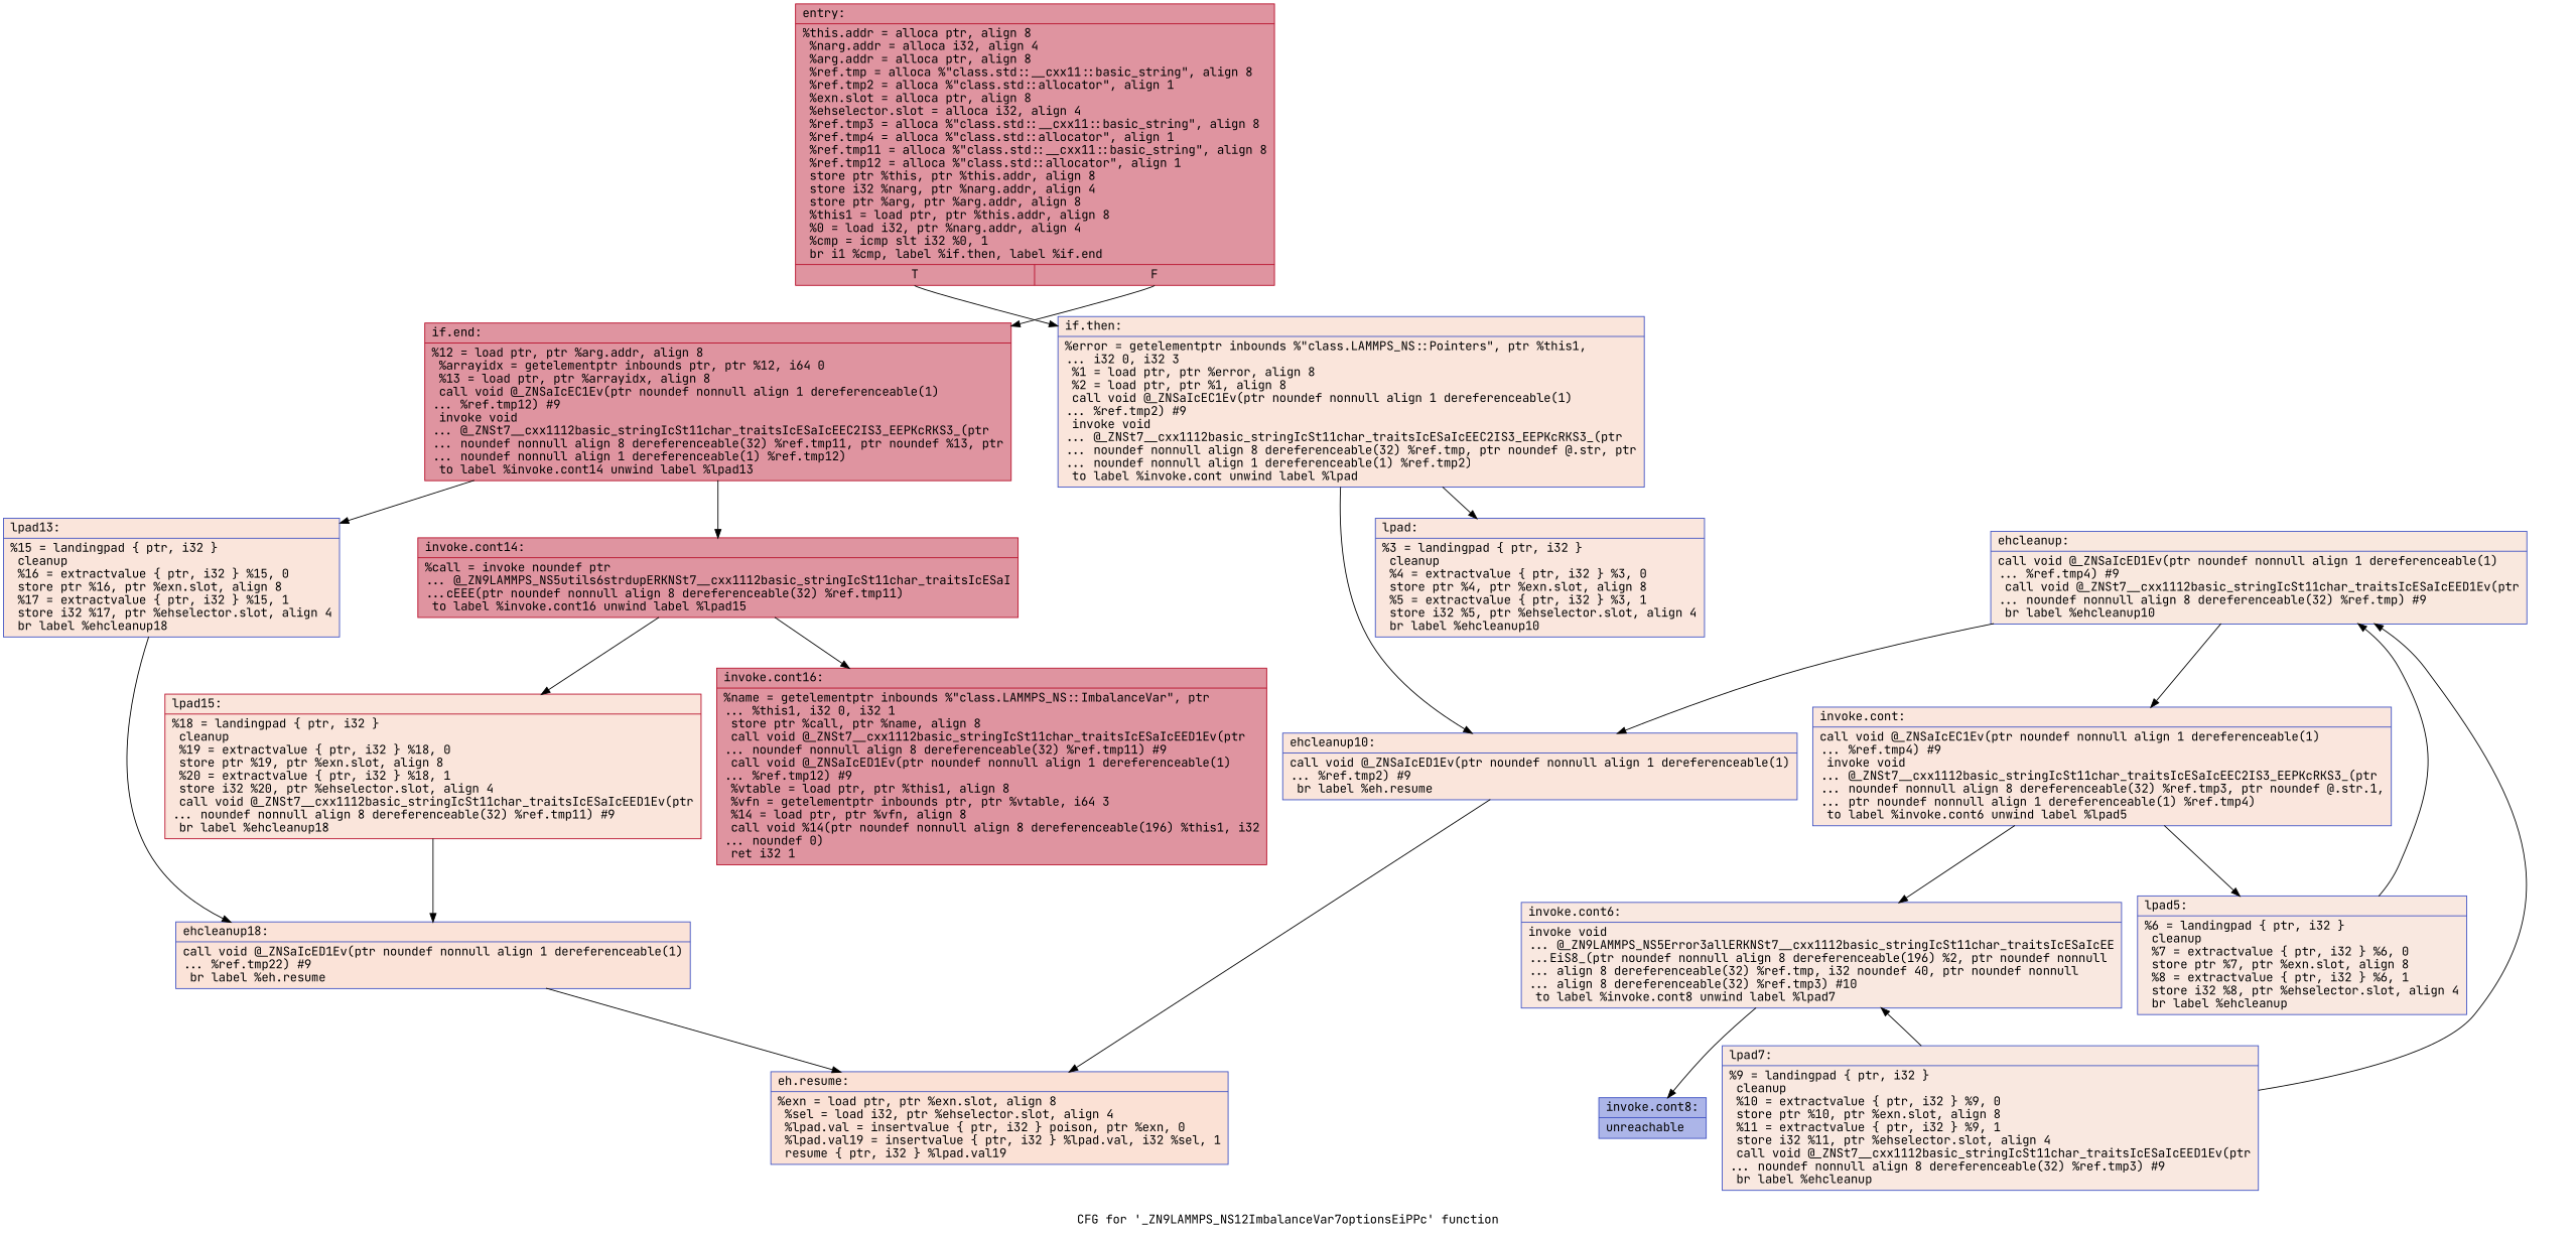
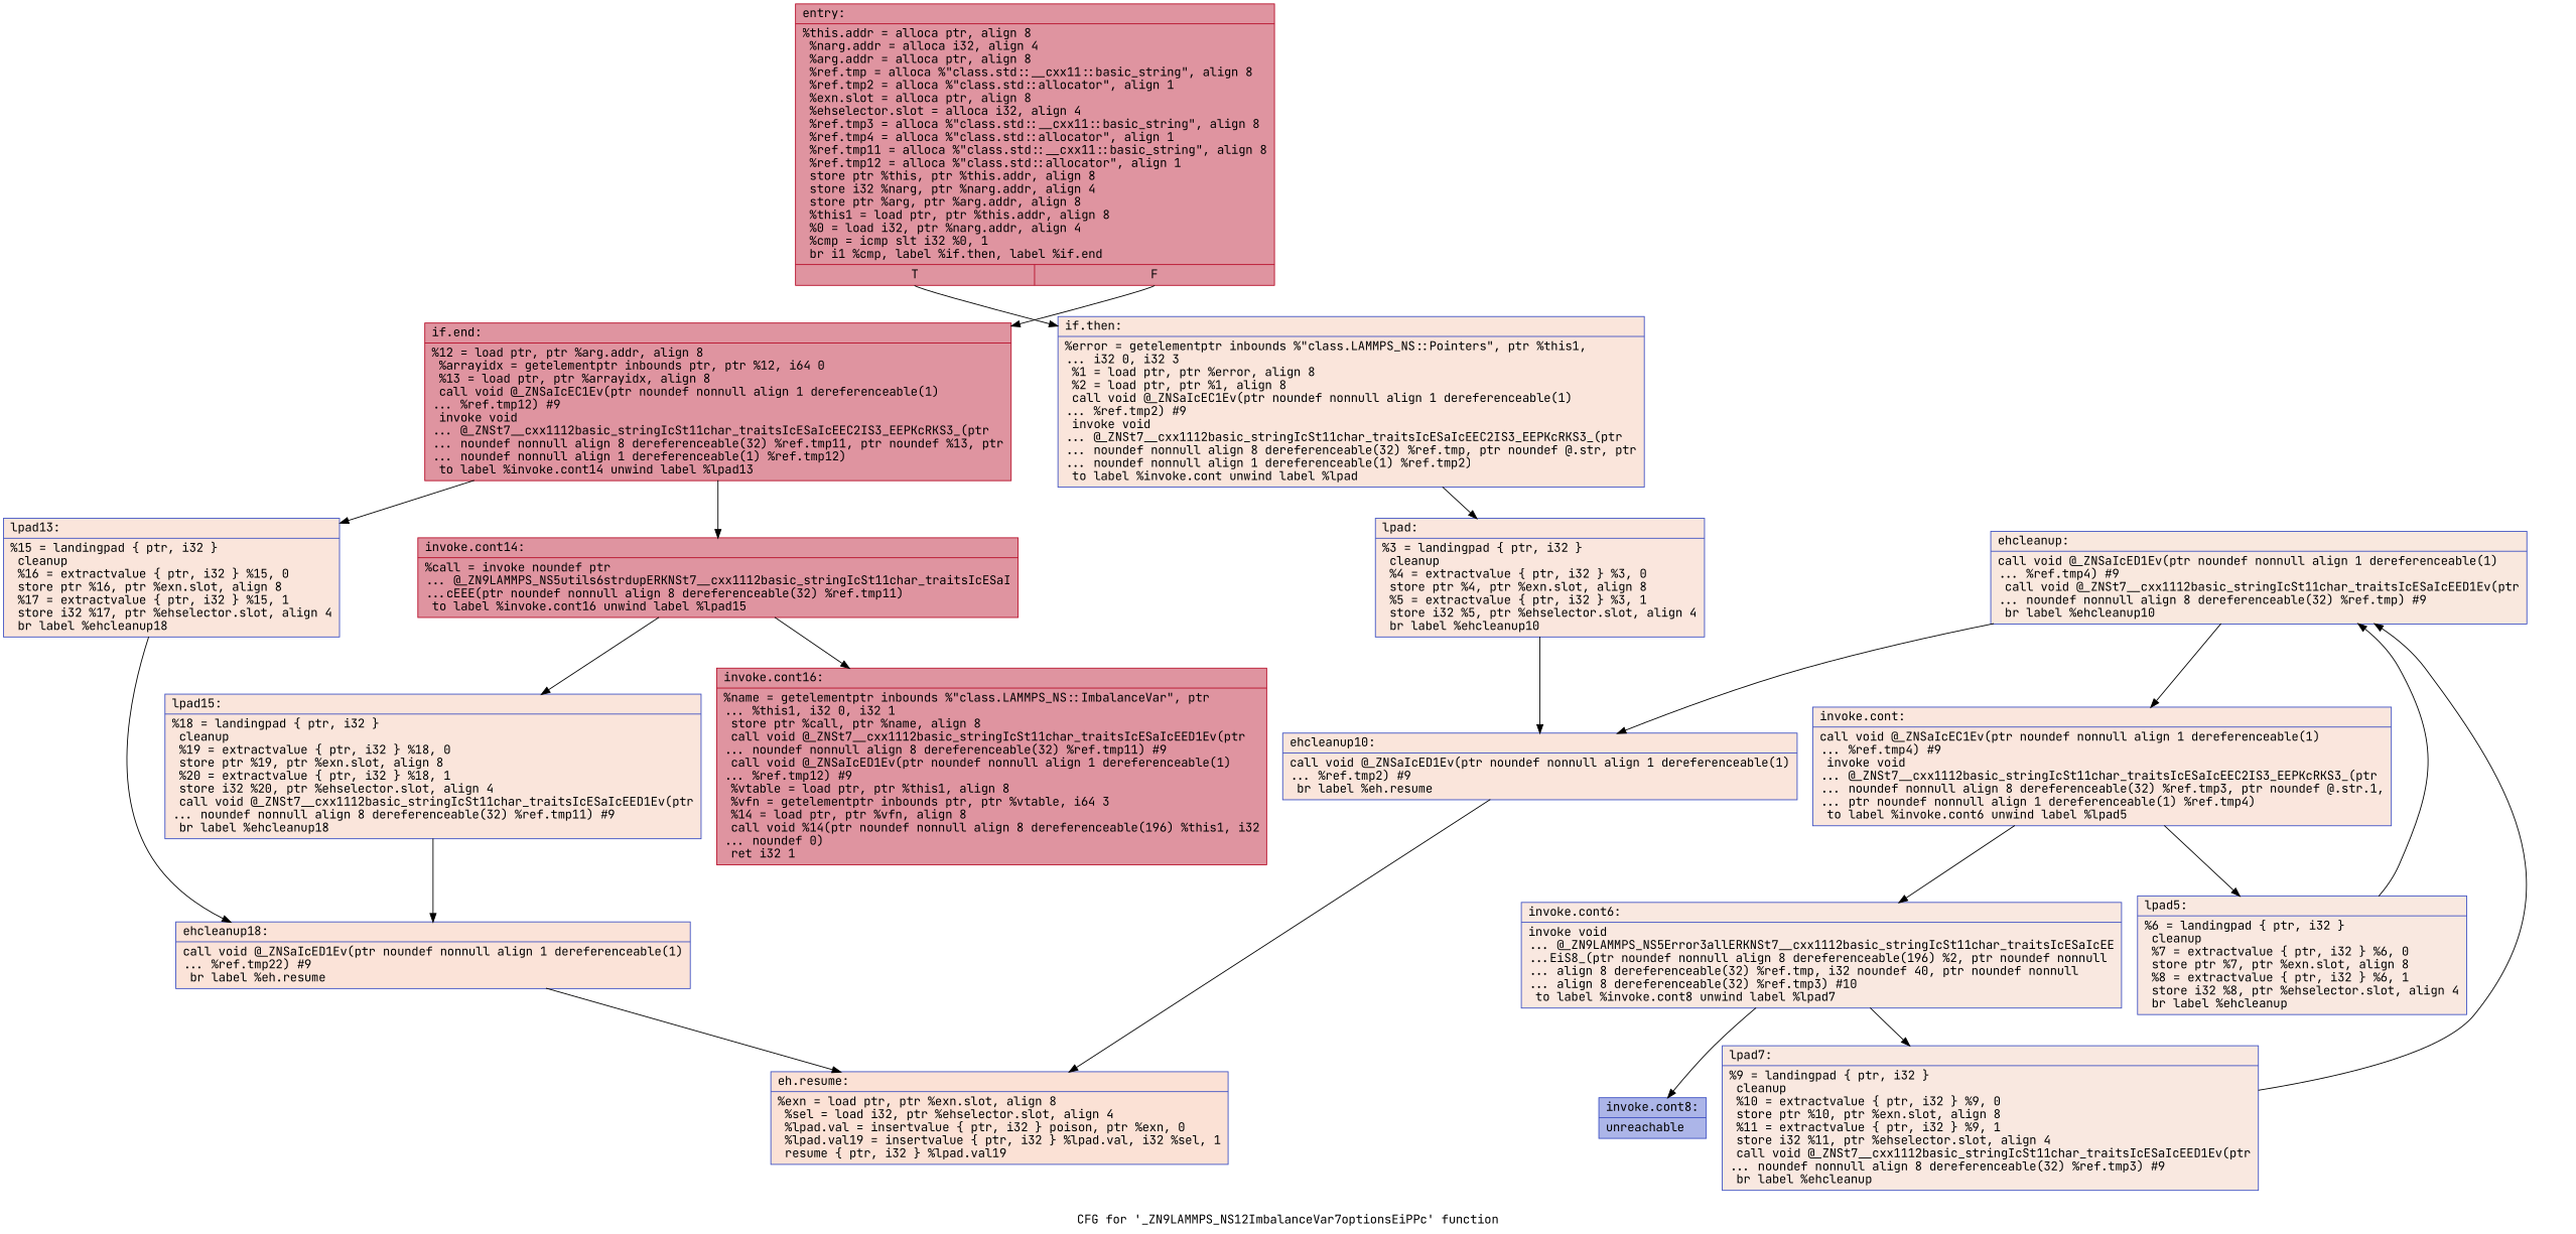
  digraph {
    fontname="JetBrains Mono"
    label="CFG for '_ZN9LAMMPS_NS12ImbalanceVar7optionsEiPPc' function"
    node [color="#3d50c3ff" fillcolor="#b70d2870" fontname="JetBrains Mono" shape=record style=filled]
    edge [fontname="JetBrains Mono"]
    n1 [color="#b70d28ff" label="{entry:\l|  %this.addr = alloca ptr, align 8\l  %narg.addr = alloca i32, align 4\l  %arg.addr = alloca ptr, align 8\l  %ref.tmp = alloca %\"class.std::__cxx11::basic_string\", align 8\l  %ref.tmp2 = alloca %\"class.std::allocator\", align 1\l  %exn.slot = alloca ptr, align 8\l  %ehselector.slot = alloca i32, align 4\l  %ref.tmp3 = alloca %\"class.std::__cxx11::basic_string\", align 8\l  %ref.tmp4 = alloca %\"class.std::allocator\", align 1\l  %ref.tmp11 = alloca %\"class.std::__cxx11::basic_string\", align 8\l  %ref.tmp12 = alloca %\"class.std::allocator\", align 1\l  store ptr %this, ptr %this.addr, align 8\l  store i32 %narg, ptr %narg.addr, align 4\l  store ptr %arg, ptr %arg.addr, align 8\l  %this1 = load ptr, ptr %this.addr, align 8\l  %0 = load i32, ptr %narg.addr, align 4\l  %cmp = icmp slt i32 %0, 1\l  br i1 %cmp, label %if.then, label %if.end\l|{<s0>T|<s1>F}}"]
    n2 [fillcolor="#f4c5ad70" label="{if.then:\l|  %error = getelementptr inbounds %\"class.LAMMPS_NS::Pointers\", ptr %this1,\l... i32 0, i32 3\l  %1 = load ptr, ptr %error, align 8\l  %2 = load ptr, ptr %1, align 8\l  call void @_ZNSaIcEC1Ev(ptr noundef nonnull align 1 dereferenceable(1)\l... %ref.tmp2) #9\l  invoke void\l... @_ZNSt7__cxx1112basic_stringIcSt11char_traitsIcESaIcEEC2IS3_EEPKcRKS3_(ptr\l... noundef nonnull align 8 dereferenceable(32) %ref.tmp, ptr noundef @.str, ptr\l... noundef nonnull align 1 dereferenceable(1) %ref.tmp2)\l          to label %invoke.cont unwind label %lpad\l}"]
    n3 [color="#b70d28ff" label="{if.end:\l|  %12 = load ptr, ptr %arg.addr, align 8\l  %arrayidx = getelementptr inbounds ptr, ptr %12, i64 0\l  %13 = load ptr, ptr %arrayidx, align 8\l  call void @_ZNSaIcEC1Ev(ptr noundef nonnull align 1 dereferenceable(1)\l... %ref.tmp12) #9\l  invoke void\l... @_ZNSt7__cxx1112basic_stringIcSt11char_traitsIcESaIcEEC2IS3_EEPKcRKS3_(ptr\l... noundef nonnull align 8 dereferenceable(32) %ref.tmp11, ptr noundef %13, ptr\l... noundef nonnull align 1 dereferenceable(1) %ref.tmp12)\l          to label %invoke.cont14 unwind label %lpad13\l}"]
    n4 [fillcolor="#f3c7b170" label="{lpad:\l|  %3 = landingpad \{ ptr, i32 \}\l          cleanup\l  %4 = extractvalue \{ ptr, i32 \} %3, 0\l  store ptr %4, ptr %exn.slot, align 8\l  %5 = extractvalue \{ ptr, i32 \} %3, 1\l  store i32 %5, ptr %ehselector.slot, align 4\l  br label %ehcleanup10\l}"]
    n5 [color="#b70d28ff" label="{invoke.cont14:\l|  %call = invoke noundef ptr\l... @_ZN9LAMMPS_NS5utils6strdupERKNSt7__cxx1112basic_stringIcSt11char_traitsIcESaI\l...cEEE(ptr noundef nonnull align 8 dereferenceable(32) %ref.tmp11)\l          to label %invoke.cont16 unwind label %lpad15\l}"]
    n6 [fillcolor="#f4c5ad70" label="{lpad13:\l|  %15 = landingpad \{ ptr, i32 \}\l          cleanup\l  %16 = extractvalue \{ ptr, i32 \} %15, 0\l  store ptr %16, ptr %exn.slot, align 8\l  %17 = extractvalue \{ ptr, i32 \} %15, 1\l  store i32 %17, ptr %ehselector.slot, align 4\l  br label %ehcleanup18\l}"]
    n7 [fillcolor="#f3c7b170" label="{invoke.cont:\l|  call void @_ZNSaIcEC1Ev(ptr noundef nonnull align 1 dereferenceable(1)\l... %ref.tmp4) #9\l  invoke void\l... @_ZNSt7__cxx1112basic_stringIcSt11char_traitsIcESaIcEEC2IS3_EEPKcRKS3_(ptr\l... noundef nonnull align 8 dereferenceable(32) %ref.tmp3, ptr noundef @.str.1,\l... ptr noundef nonnull align 1 dereferenceable(1) %ref.tmp4)\l          to label %invoke.cont6 unwind label %lpad5\l}"]
    n8 [fillcolor="#f1ccb870" label="{invoke.cont6:\l|  invoke void\l... @_ZN9LAMMPS_NS5Error3allERKNSt7__cxx1112basic_stringIcSt11char_traitsIcESaIcEE\l...EiS8_(ptr noundef nonnull align 8 dereferenceable(196) %2, ptr noundef nonnull\l... align 8 dereferenceable(32) %ref.tmp, i32 noundef 40, ptr noundef nonnull\l... align 8 dereferenceable(32) %ref.tmp3) #10\l          to label %invoke.cont8 unwind label %lpad7\l}"]
    n9 [fillcolor="#f1ccb870" label="{lpad5:\l|  %6 = landingpad \{ ptr, i32 \}\l          cleanup\l  %7 = extractvalue \{ ptr, i32 \} %6, 0\l  store ptr %7, ptr %exn.slot, align 8\l  %8 = extractvalue \{ ptr, i32 \} %6, 1\l  store i32 %8, ptr %ehselector.slot, align 4\l  br label %ehcleanup\l}"]
    n10 [fillcolor="#f4c5ad70" label="{ehcleanup10:\l|  call void @_ZNSaIcED1Ev(ptr noundef nonnull align 1 dereferenceable(1)\l... %ref.tmp2) #9\l  br label %eh.resume\l}"]
    n11 [color="#b70d28ff" label="{invoke.cont16:\l|  %name = getelementptr inbounds %\"class.LAMMPS_NS::ImbalanceVar\", ptr\l... %this1, i32 0, i32 1\l  store ptr %call, ptr %name, align 8\l  call void @_ZNSt7__cxx1112basic_stringIcSt11char_traitsIcESaIcEED1Ev(ptr\l... noundef nonnull align 8 dereferenceable(32) %ref.tmp11) #9\l  call void @_ZNSaIcED1Ev(ptr noundef nonnull align 1 dereferenceable(1)\l... %ref.tmp12) #9\l  %vtable = load ptr, ptr %this1, align 8\l  %vfn = getelementptr inbounds ptr, ptr %vtable, i64 3\l  %14 = load ptr, ptr %vfn, align 8\l  call void %14(ptr noundef nonnull align 8 dereferenceable(196) %this1, i32\l... noundef 0)\l  ret i32 1\l}"]
-   n12 [color="#b70d28ff" fillcolor="#f4c5ad70" label="{lpad15:\l|  %18 = landingpad \{ ptr, i32 \}\l          cleanup\l  %19 = extractvalue \{ ptr, i32 \} %18, 0\l  store ptr %19, ptr %exn.slot, align 8\l  %20 = extractvalue \{ ptr, i32 \} %18, 1\l  store i32 %20, ptr %ehselector.slot, align 4\l  call void @_ZNSt7__cxx1112basic_stringIcSt11char_traitsIcESaIcEED1Ev(ptr\l... noundef nonnull align 8 dereferenceable(32) %ref.tmp11) #9\l  br label %ehcleanup18\l}"]
+   n12 [fillcolor="#f4c5ad70" label="{lpad15:\l|  %18 = landingpad \{ ptr, i32 \}\l          cleanup\l  %19 = extractvalue \{ ptr, i32 \} %18, 0\l  store ptr %19, ptr %exn.slot, align 8\l  %20 = extractvalue \{ ptr, i32 \} %18, 1\l  store i32 %20, ptr %ehselector.slot, align 4\l  call void @_ZNSt7__cxx1112basic_stringIcSt11char_traitsIcESaIcEED1Ev(ptr\l... noundef nonnull align 8 dereferenceable(32) %ref.tmp11) #9\l  br label %ehcleanup18\l}"]
    n13 [fillcolor="#f6bfa670" label="{ehcleanup18:\l|  call void @_ZNSaIcED1Ev(ptr noundef nonnull align 1 dereferenceable(1)\l... %ref.tmp22) #9\l  br label %eh.resume\l}"]
    n14 [fillcolor="#4358cb70" label="{invoke.cont8:\l|  unreachable\l}"]
    n15 [fillcolor="#f1ccb870" label="{lpad7:\l|  %9 = landingpad \{ ptr, i32 \}\l          cleanup\l  %10 = extractvalue \{ ptr, i32 \} %9, 0\l  store ptr %10, ptr %exn.slot, align 8\l  %11 = extractvalue \{ ptr, i32 \} %9, 1\l  store i32 %11, ptr %ehselector.slot, align 4\l  call void @_ZNSt7__cxx1112basic_stringIcSt11char_traitsIcESaIcEED1Ev(ptr\l... noundef nonnull align 8 dereferenceable(32) %ref.tmp3) #9\l  br label %ehcleanup\l}"]
    n16 [fillcolor="#f2cab570" label="{ehcleanup:\l|  call void @_ZNSaIcED1Ev(ptr noundef nonnull align 1 dereferenceable(1)\l... %ref.tmp4) #9\l  call void @_ZNSt7__cxx1112basic_stringIcSt11char_traitsIcESaIcEED1Ev(ptr\l... noundef nonnull align 8 dereferenceable(32) %ref.tmp) #9\l  br label %ehcleanup10\l}"]
    n17 [fillcolor="#f7bca170" label="{eh.resume:\l|  %exn = load ptr, ptr %exn.slot, align 8\l  %sel = load i32, ptr %ehselector.slot, align 4\l  %lpad.val = insertvalue \{ ptr, i32 \} poison, ptr %exn, 0\l  %lpad.val19 = insertvalue \{ ptr, i32 \} %lpad.val, i32 %sel, 1\l  resume \{ ptr, i32 \} %lpad.val19\l}"]
    n1 -> n2 [tailport=s0]
    n1 -> n3 [tailport=s1]
    n2 -> n4
    n3 -> n5
    n3 -> n6
-   n2 -> n10
+   n4 -> n10
    n5 -> n11
    n5 -> n12
    n6 -> n13
    n7 -> n8
    n7 -> n9
    n8 -> n14
-   n15 -> n8
+   n8 -> n15
    n9 -> n16
    n10 -> n17
    n12 -> n13
    n13 -> n17
    n15 -> n16
    n16 -> n7
    n16 -> n10
  }
